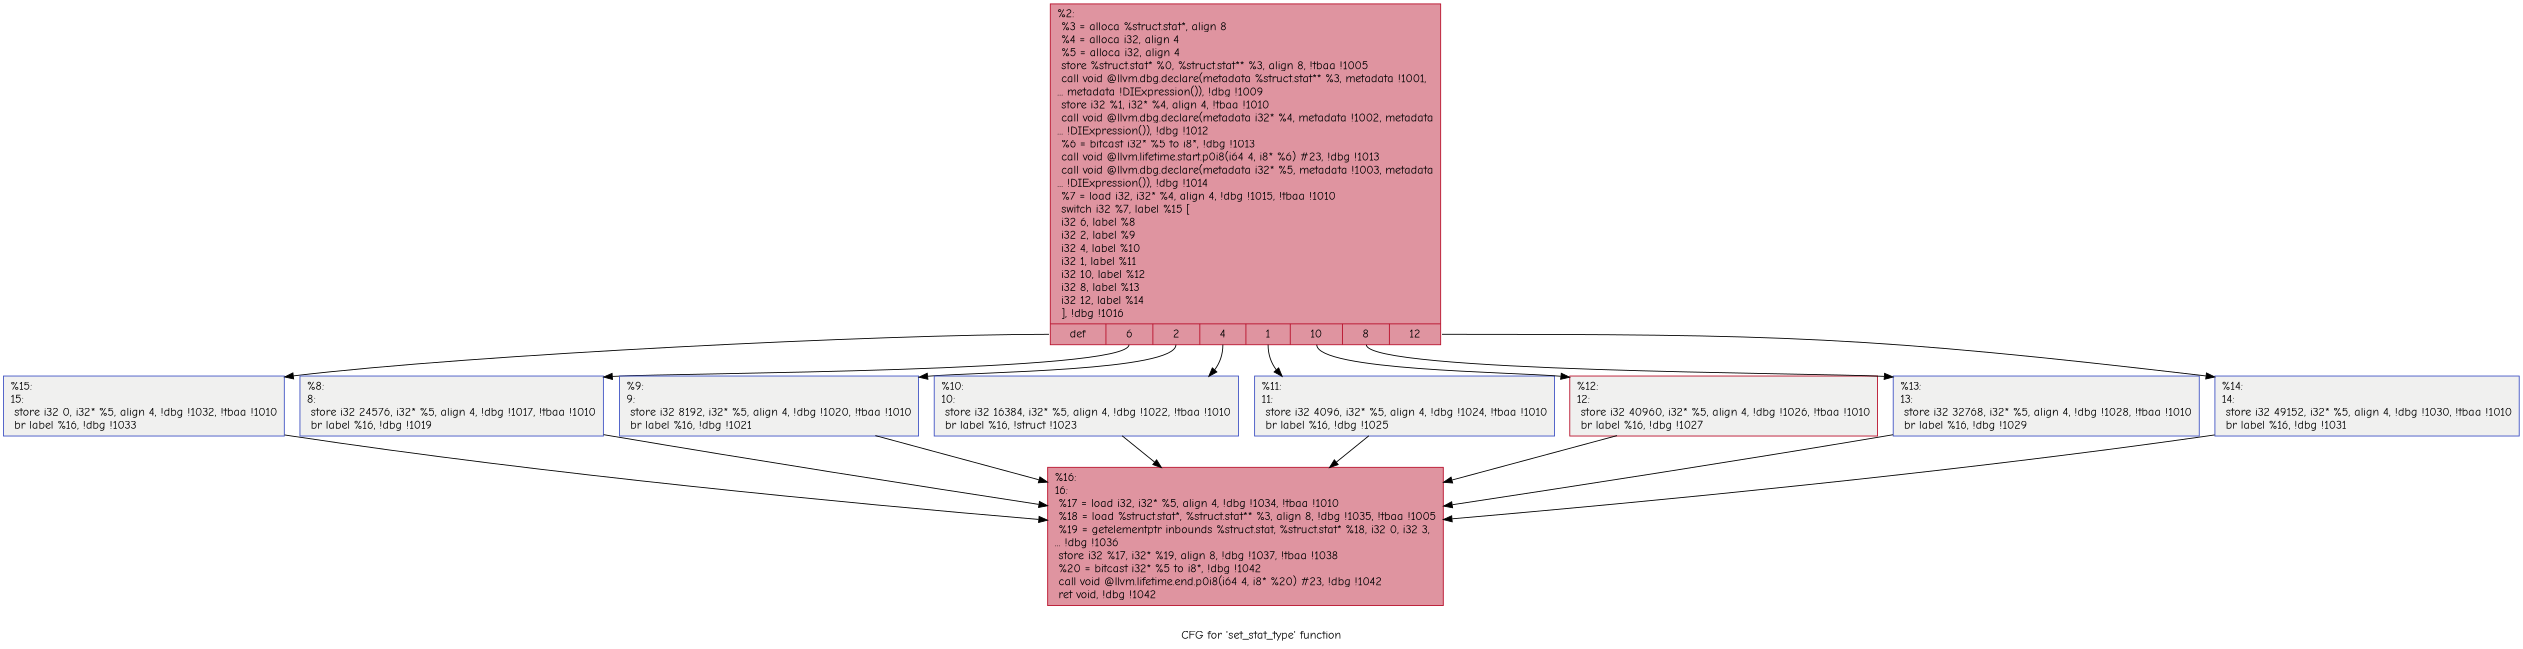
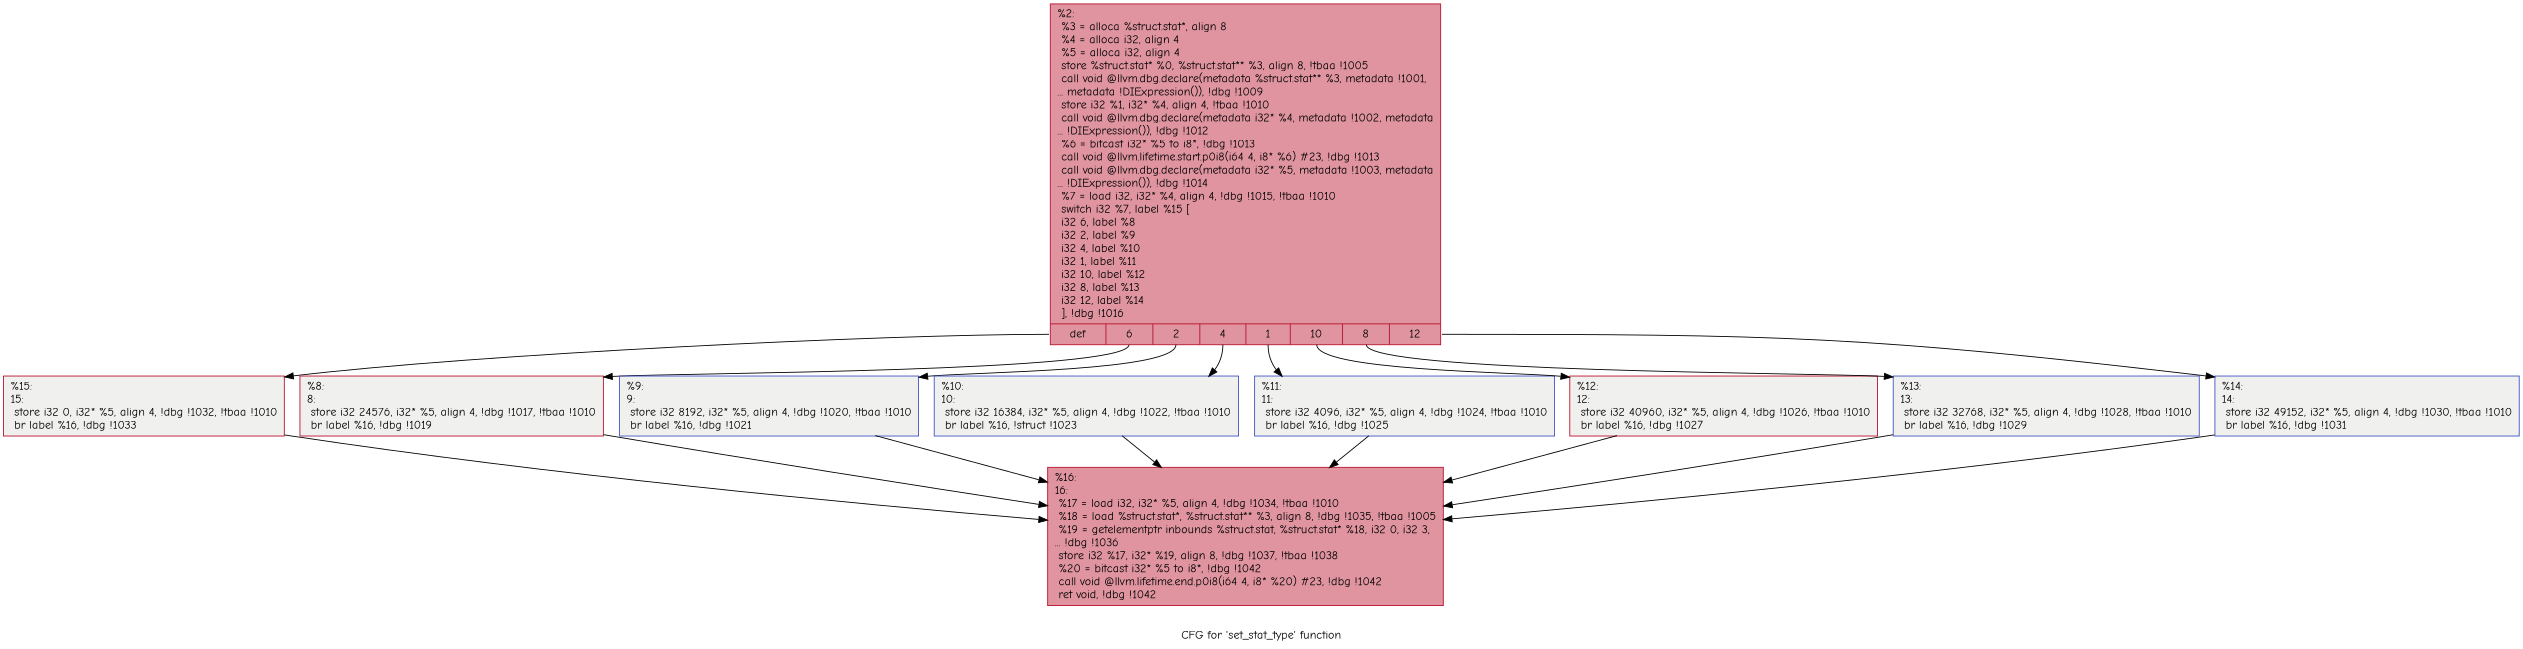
  digraph {
    fontname="Comic Neue"
    label="CFG for 'set_stat_type' function"
    node [color="#3d50c3ff" fillcolor="#dedcdb70" fontname="Comic Neue" shape=record style=filled]
    edge [fontname="Comic Neue"]
    n1 [color="#b70d28ff" fillcolor="#b70d2870" label="{%2:\l  %3 = alloca %struct.stat*, align 8\l  %4 = alloca i32, align 4\l  %5 = alloca i32, align 4\l  store %struct.stat* %0, %struct.stat** %3, align 8, !tbaa !1005\l  call void @llvm.dbg.declare(metadata %struct.stat** %3, metadata !1001,\l... metadata !DIExpression()), !dbg !1009\l  store i32 %1, i32* %4, align 4, !tbaa !1010\l  call void @llvm.dbg.declare(metadata i32* %4, metadata !1002, metadata\l... !DIExpression()), !dbg !1012\l  %6 = bitcast i32* %5 to i8*, !dbg !1013\l  call void @llvm.lifetime.start.p0i8(i64 4, i8* %6) #23, !dbg !1013\l  call void @llvm.dbg.declare(metadata i32* %5, metadata !1003, metadata\l... !DIExpression()), !dbg !1014\l  %7 = load i32, i32* %4, align 4, !dbg !1015, !tbaa !1010\l  switch i32 %7, label %15 [\l    i32 6, label %8\l    i32 2, label %9\l    i32 4, label %10\l    i32 1, label %11\l    i32 10, label %12\l    i32 8, label %13\l    i32 12, label %14\l  ], !dbg !1016\l|{<s0>def|<s1>6|<s2>2|<s3>4|<s4>1|<s5>10|<s6>8|<s7>12}}"]
-   n2 [label="{%15:\l15:                                               \l  store i32 0, i32* %5, align 4, !dbg !1032, !tbaa !1010\l  br label %16, !dbg !1033\l}"]
-   n3 [label="{%8:\l8:                                                \l  store i32 24576, i32* %5, align 4, !dbg !1017, !tbaa !1010\l  br label %16, !dbg !1019\l}"]
+   n2 [color="#b70d28ff" label="{%15:\l15:                                               \l  store i32 0, i32* %5, align 4, !dbg !1032, !tbaa !1010\l  br label %16, !dbg !1033\l}"]
+   n3 [color="#b70d28ff" label="{%8:\l8:                                                \l  store i32 24576, i32* %5, align 4, !dbg !1017, !tbaa !1010\l  br label %16, !dbg !1019\l}"]
    n4 [label="{%9:\l9:                                                \l  store i32 8192, i32* %5, align 4, !dbg !1020, !tbaa !1010\l  br label %16, !dbg !1021\l}"]
    n5 [label="{%10:\l10:                                               \l  store i32 16384, i32* %5, align 4, !dbg !1022, !tbaa !1010\l  br label %16, !struct !1023\l}"]
    n6 [label="{%11:\l11:                                               \l  store i32 4096, i32* %5, align 4, !dbg !1024, !tbaa !1010\l  br label %16, !dbg !1025\l}"]
    n7 [color="#b70d28ff" label="{%12:\l12:                                               \l  store i32 40960, i32* %5, align 4, !dbg !1026, !tbaa !1010\l  br label %16, !dbg !1027\l}"]
    n8 [label="{%13:\l13:                                               \l  store i32 32768, i32* %5, align 4, !dbg !1028, !tbaa !1010\l  br label %16, !dbg !1029\l}"]
    n9 [label="{%14:\l14:                                               \l  store i32 49152, i32* %5, align 4, !dbg !1030, !tbaa !1010\l  br label %16, !dbg !1031\l}"]
    n10 [color="#b70d28ff" fillcolor="#b70d2870" label="{%16:\l16:                                               \l  %17 = load i32, i32* %5, align 4, !dbg !1034, !tbaa !1010\l  %18 = load %struct.stat*, %struct.stat** %3, align 8, !dbg !1035, !tbaa !1005\l  %19 = getelementptr inbounds %struct.stat, %struct.stat* %18, i32 0, i32 3,\l... !dbg !1036\l  store i32 %17, i32* %19, align 8, !dbg !1037, !tbaa !1038\l  %20 = bitcast i32* %5 to i8*, !dbg !1042\l  call void @llvm.lifetime.end.p0i8(i64 4, i8* %20) #23, !dbg !1042\l  ret void, !dbg !1042\l}"]
    n1 -> n2 [tailport=s0]
    n1 -> n3 [tailport=s1]
    n1 -> n4 [tailport=s2]
    n1 -> n5 [tailport=s3]
    n1 -> n6 [tailport=s4]
    n1 -> n7 [tailport=s5]
    n1 -> n8 [tailport=s6]
    n1 -> n9 [tailport=s7]
    n2 -> n10
    n3 -> n10
    n4 -> n10
    n5 -> n10
    n6 -> n10
    n7 -> n10
    n8 -> n10
    n9 -> n10
  }
